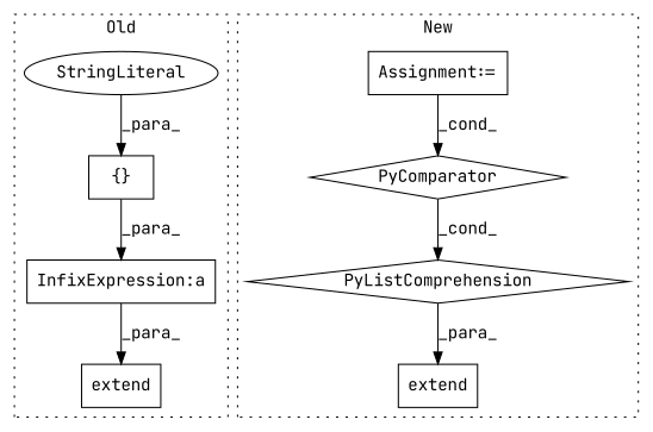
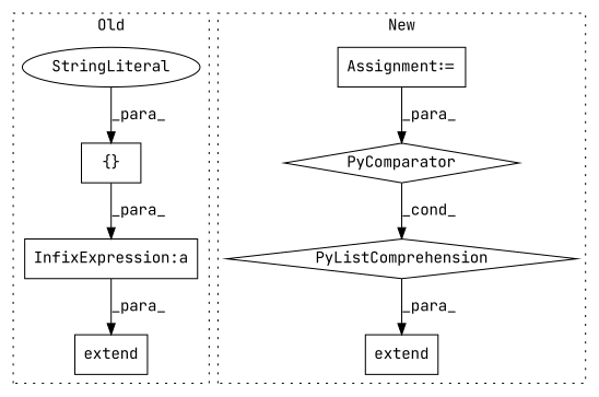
  digraph {
    fontname="JetBrains Mono"
    node [a=32 fontname="JetBrains Mono" l="20,-5" shape=box]
    edge [fontname="JetBrains Mono"]
    n1 [label=extend s="7358,7545"]
    n2 [a=4 l="1,1" label="{}" s="7487,7527"]
    n3 [a=45 l=6 label=StringLiteral s=7515 shape=ellipse]
    n4 [a=27 l=3 label="InfixExpression:a" s=7391]
    n5 [label=extend s="7581,7761"]
    n6 [a=7 l=14 label="Assignment:=" s=7421]
    n7 [a=113 l=71 label=PyComparator s=7682 shape=diamond]
    n8 [a=109 l=160 label=PyListComprehension s=7601 shape=diamond]
    subgraph cluster_1 {
      label=Old
      style=dotted
      n1
      n2
      n3
      n4
    }
    subgraph cluster_2 {
      label=New
      style=dotted
      n5
      n6
      n7
      n8
    }
    n2 -> n4 [label=_para_]
    n3 -> n2 [label=_para_]
    n4 -> n1 [label=_para_]
-   n6 -> n7 [label=_cond_]
+   n6 -> n7 [label=_para_]
    n7 -> n8 [label=_cond_]
    n8 -> n5 [label=_para_]
  }
